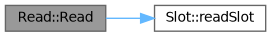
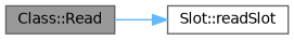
  digraph {
    rankdir=LR
    node [fontname=Helvetica fontsize=10 shape=box style=filled]
-   n1 [color=gray40 fillcolor=grey60 fontcolor=black height=0.2 label="Read::Read" width=0.4]
+   n1 [color=gray40 fillcolor=grey60 fontcolor=black height=0.2 label="Class::Read" width=0.4]
    n2 [color=grey40 fillcolor=white height=0.2 label="Slot::readSlot" width=0.4]
    n1 -> n2 [color=steelblue1 fontname=Helvetica fontsize=10 labelfontname=Helvetica labelfontsize=10 style=solid]
  }
